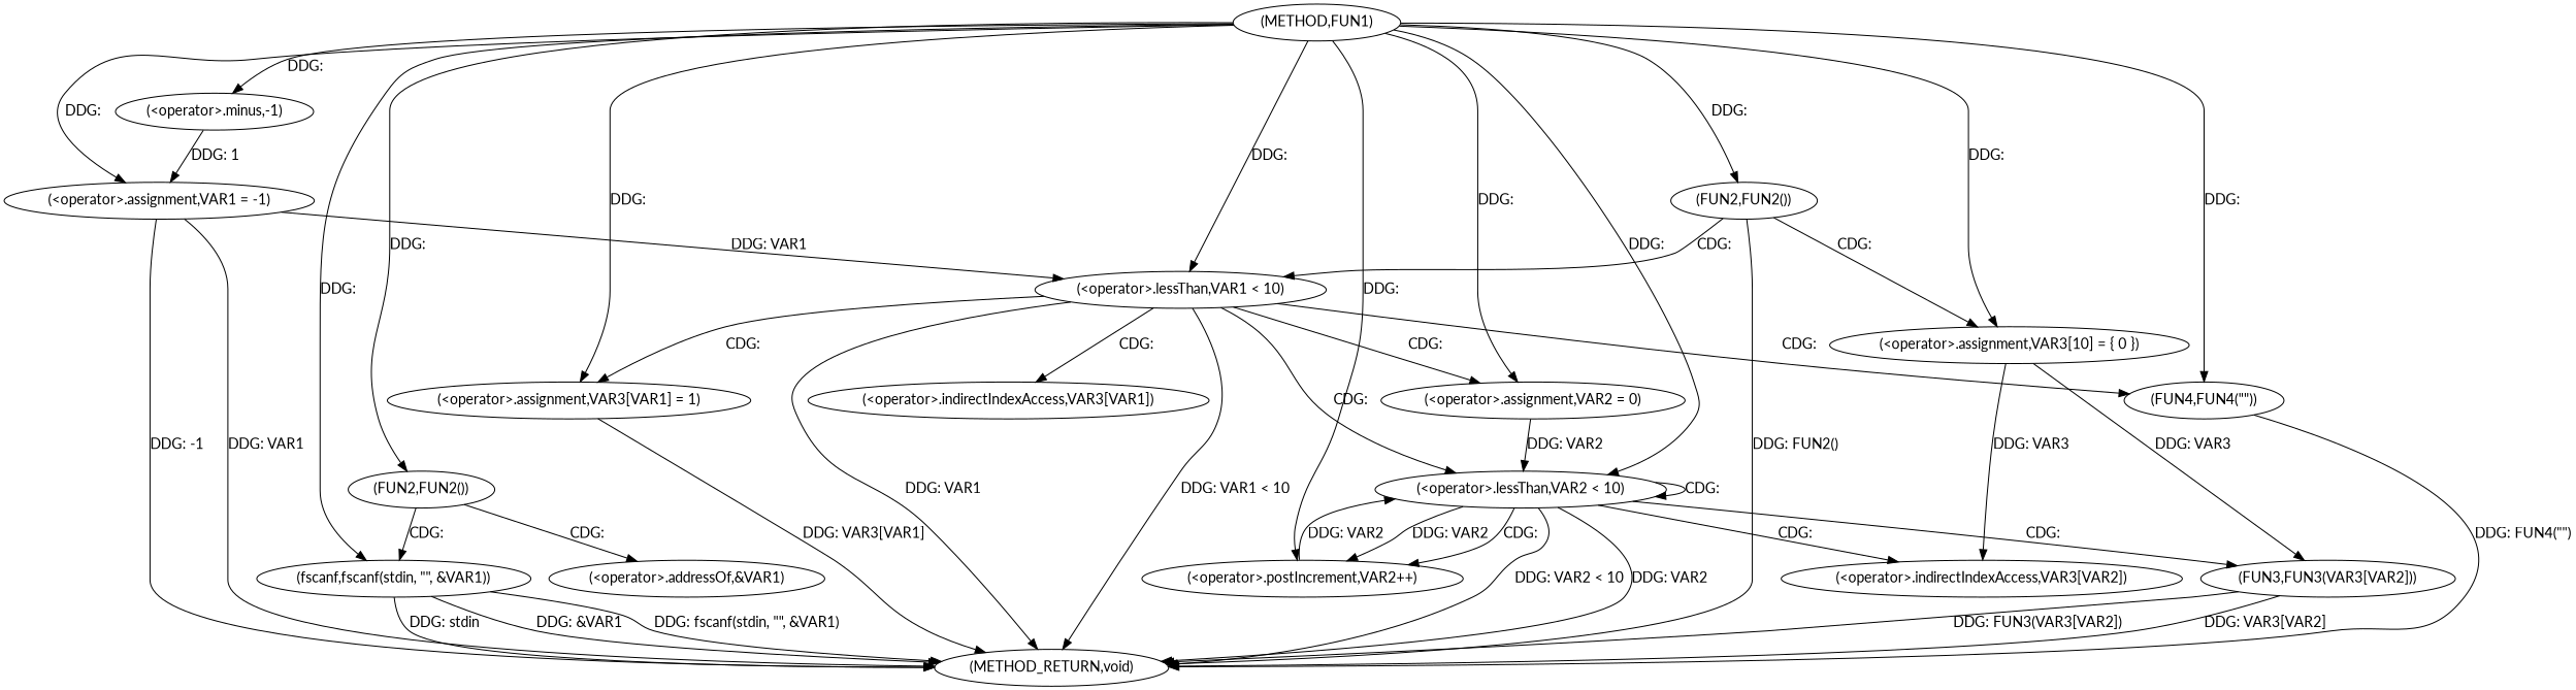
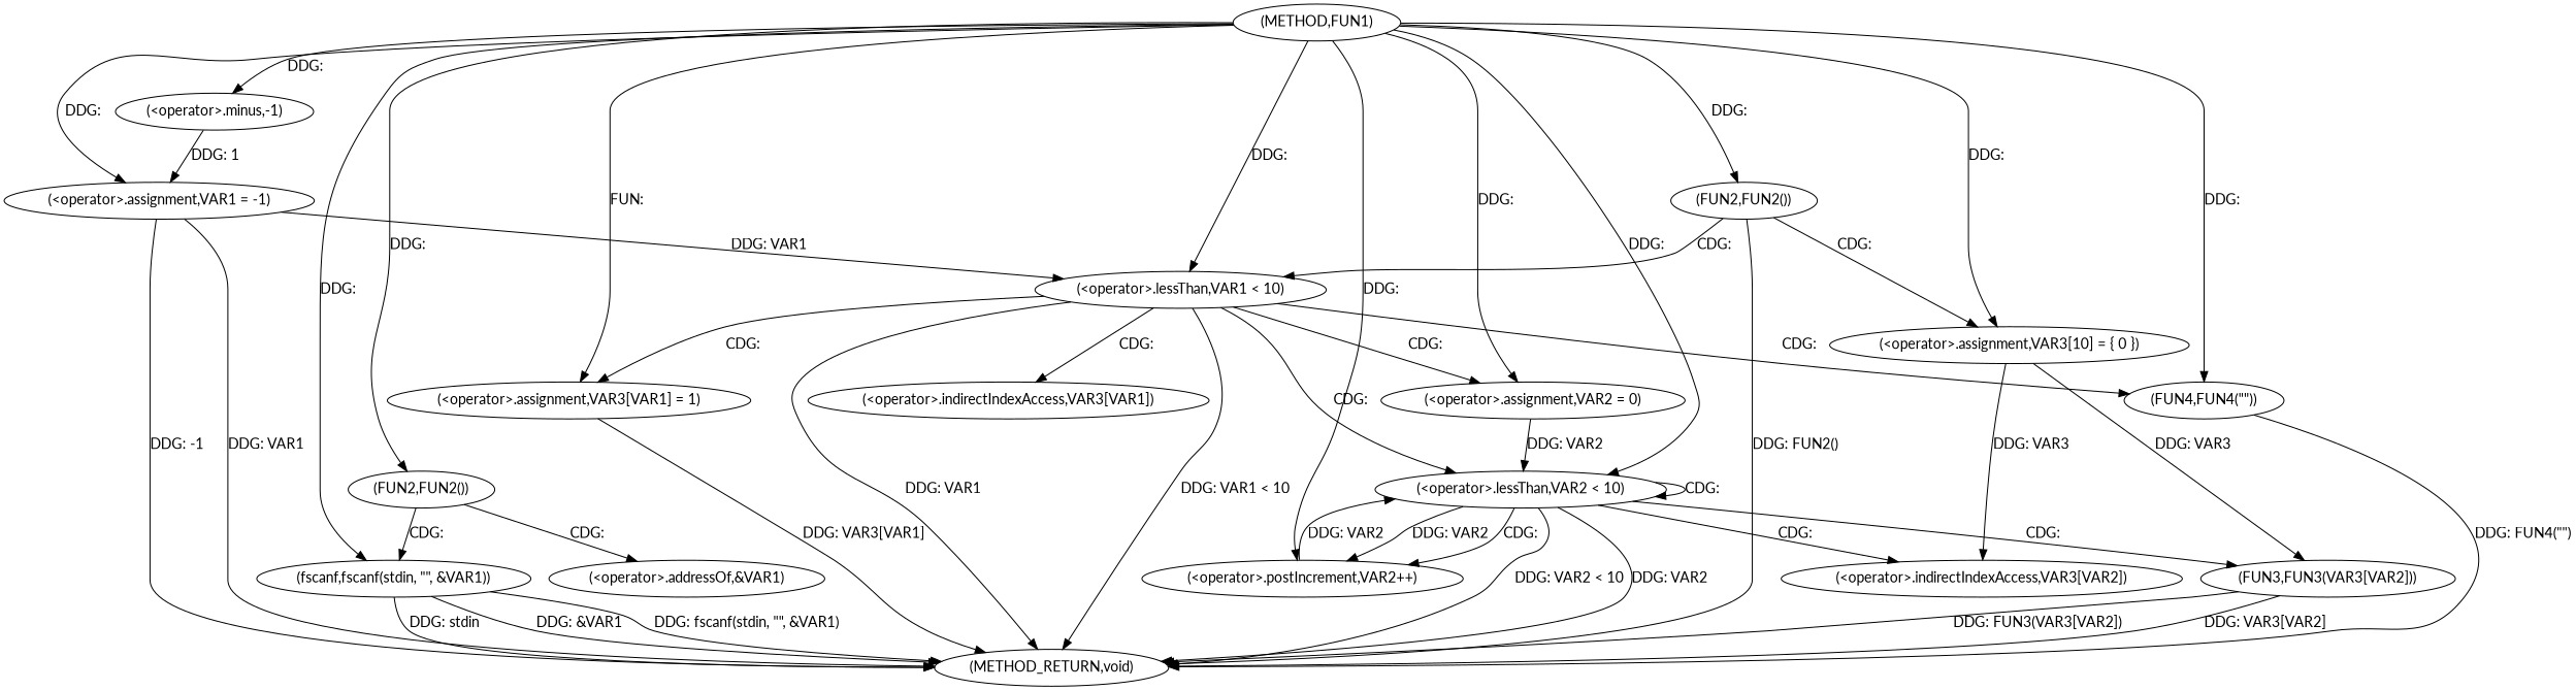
  digraph {
    fontname=Lato
    node [fontname=Lato]
    edge [fontname=Lato]
    n1 [label="(METHOD,FUN1)"]
    n2 [label="(<operator>.assignment,VAR1 = -1)"]
    n3 [label="(<operator>.minus,-1)"]
    n4 [label="(FUN2,FUN2())"]
    n5 [label="(fscanf,fscanf(stdin, \"\", &VAR1))"]
    n6 [label="(FUN2,FUN2())"]
    n7 [label="(<operator>.assignment,VAR3[10] = { 0 })"]
    n8 [label="(<operator>.lessThan,VAR1 < 10)"]
    n9 [label="(<operator>.assignment,VAR3[VAR1] = 1)"]
    n10 [label="(<operator>.assignment,VAR2 = 0)"]
    n11 [label="(<operator>.lessThan,VAR2 < 10)"]
    n12 [label="(<operator>.postIncrement,VAR2++)"]
    n13 [label="(FUN4,FUN4(\"\"))"]
    n14 [label="(METHOD_RETURN,void)"]
    n15 [label="(<operator>.addressOf,&VAR1)"]
    n16 [label="(FUN3,FUN3(VAR3[VAR2]))"]
    n17 [label="(<operator>.indirectIndexAccess,VAR3[VAR2])"]
    n18 [label="(<operator>.indirectIndexAccess,VAR3[VAR1])"]
    n1 -> n2 [label="DDG: "]
    n1 -> n3 [label="DDG: "]
    n1 -> n4 [label="DDG: "]
    n1 -> n5 [label="DDG: "]
    n1 -> n6 [label="DDG: "]
    n1 -> n7 [label="DDG: "]
    n1 -> n8 [label="DDG: "]
-   n1 -> n9 [label="DDG: "]
+   n1 -> n9 [label="FUN: "]
    n1 -> n10 [label="DDG: "]
    n1 -> n11 [label="DDG: "]
    n1 -> n12 [label="DDG: "]
    n1 -> n13 [label="DDG: "]
    n2 -> n8 [label="DDG: VAR1"]
    n2 -> n14 [label="DDG: VAR1"]
    n2 -> n14 [label="DDG: -1"]
    n3 -> n2 [label="DDG: 1"]
    n4 -> n5 [label="CDG: "]
    n4 -> n15 [label="CDG: "]
    n5 -> n14 [label="DDG: &VAR1"]
    n5 -> n14 [label="DDG: fscanf(stdin, \"\", &VAR1)"]
    n5 -> n14 [label="DDG: stdin"]
    n6 -> n7 [label="CDG: "]
    n6 -> n8 [label="CDG: "]
    n6 -> n14 [label="DDG: FUN2()"]
    n7 -> n16 [label="DDG: VAR3"]
    n7 -> n17 [label="DDG: VAR3"]
    n8 -> n9 [label="CDG: "]
    n8 -> n10 [label="CDG: "]
    n8 -> n11 [label="CDG: "]
    n8 -> n13 [label="CDG: "]
    n8 -> n14 [label="DDG: VAR1"]
    n8 -> n14 [label="DDG: VAR1 < 10"]
    n8 -> n18 [label="CDG: "]
    n9 -> n14 [label="DDG: VAR3[VAR1]"]
    n10 -> n11 [label="DDG: VAR2"]
    n11 -> n11 [label="CDG: "]
    n11 -> n12 [label="DDG: VAR2"]
    n11 -> n12 [label="CDG: "]
    n11 -> n14 [label="DDG: VAR2 < 10"]
    n11 -> n14 [label="DDG: VAR2"]
    n11 -> n16 [label="CDG: "]
    n11 -> n17 [label="CDG: "]
    n12 -> n11 [label="DDG: VAR2"]
    n13 -> n14 [label="DDG: FUN4(\"\")"]
    n16 -> n14 [label="DDG: VAR3[VAR2]"]
    n16 -> n14 [label="DDG: FUN3(VAR3[VAR2])"]
  }
